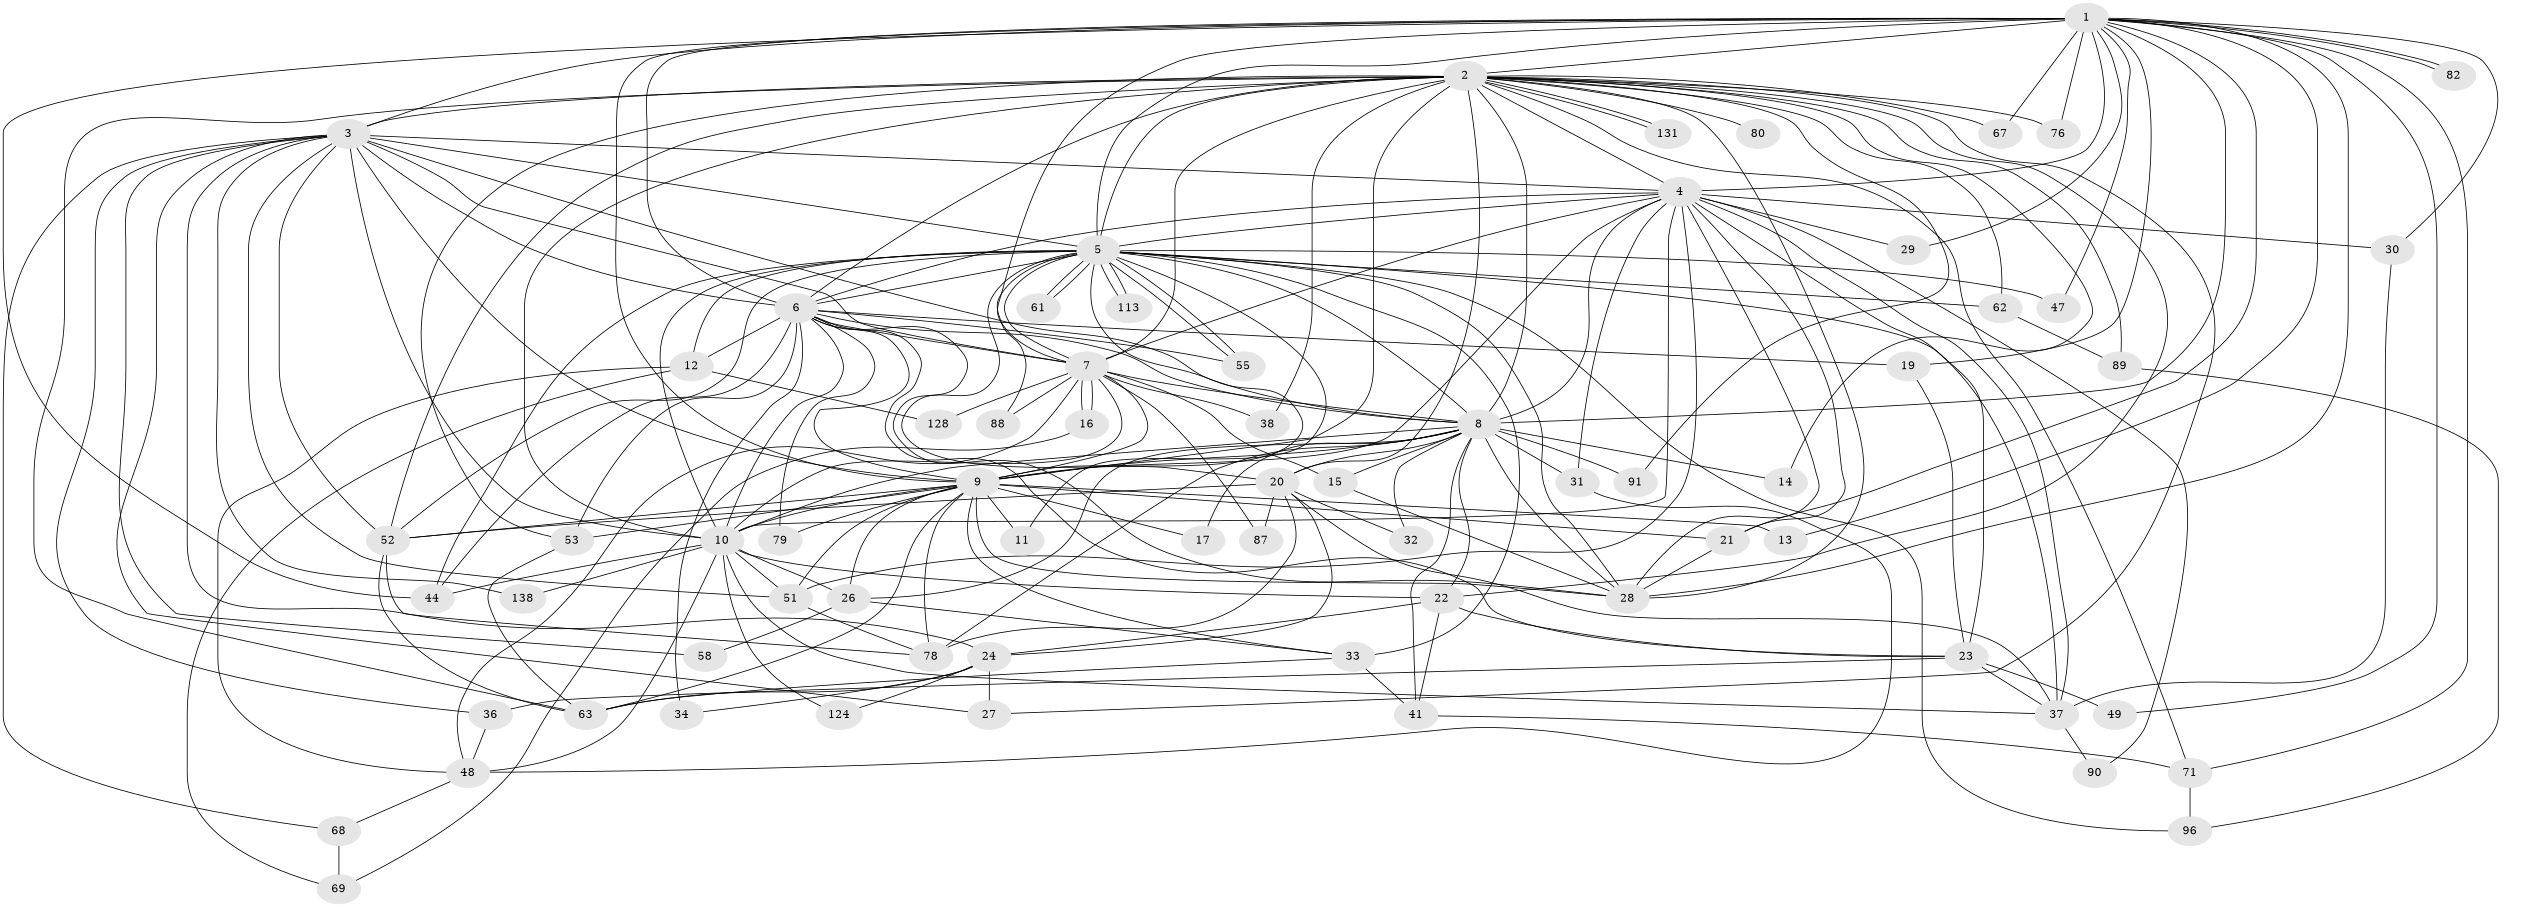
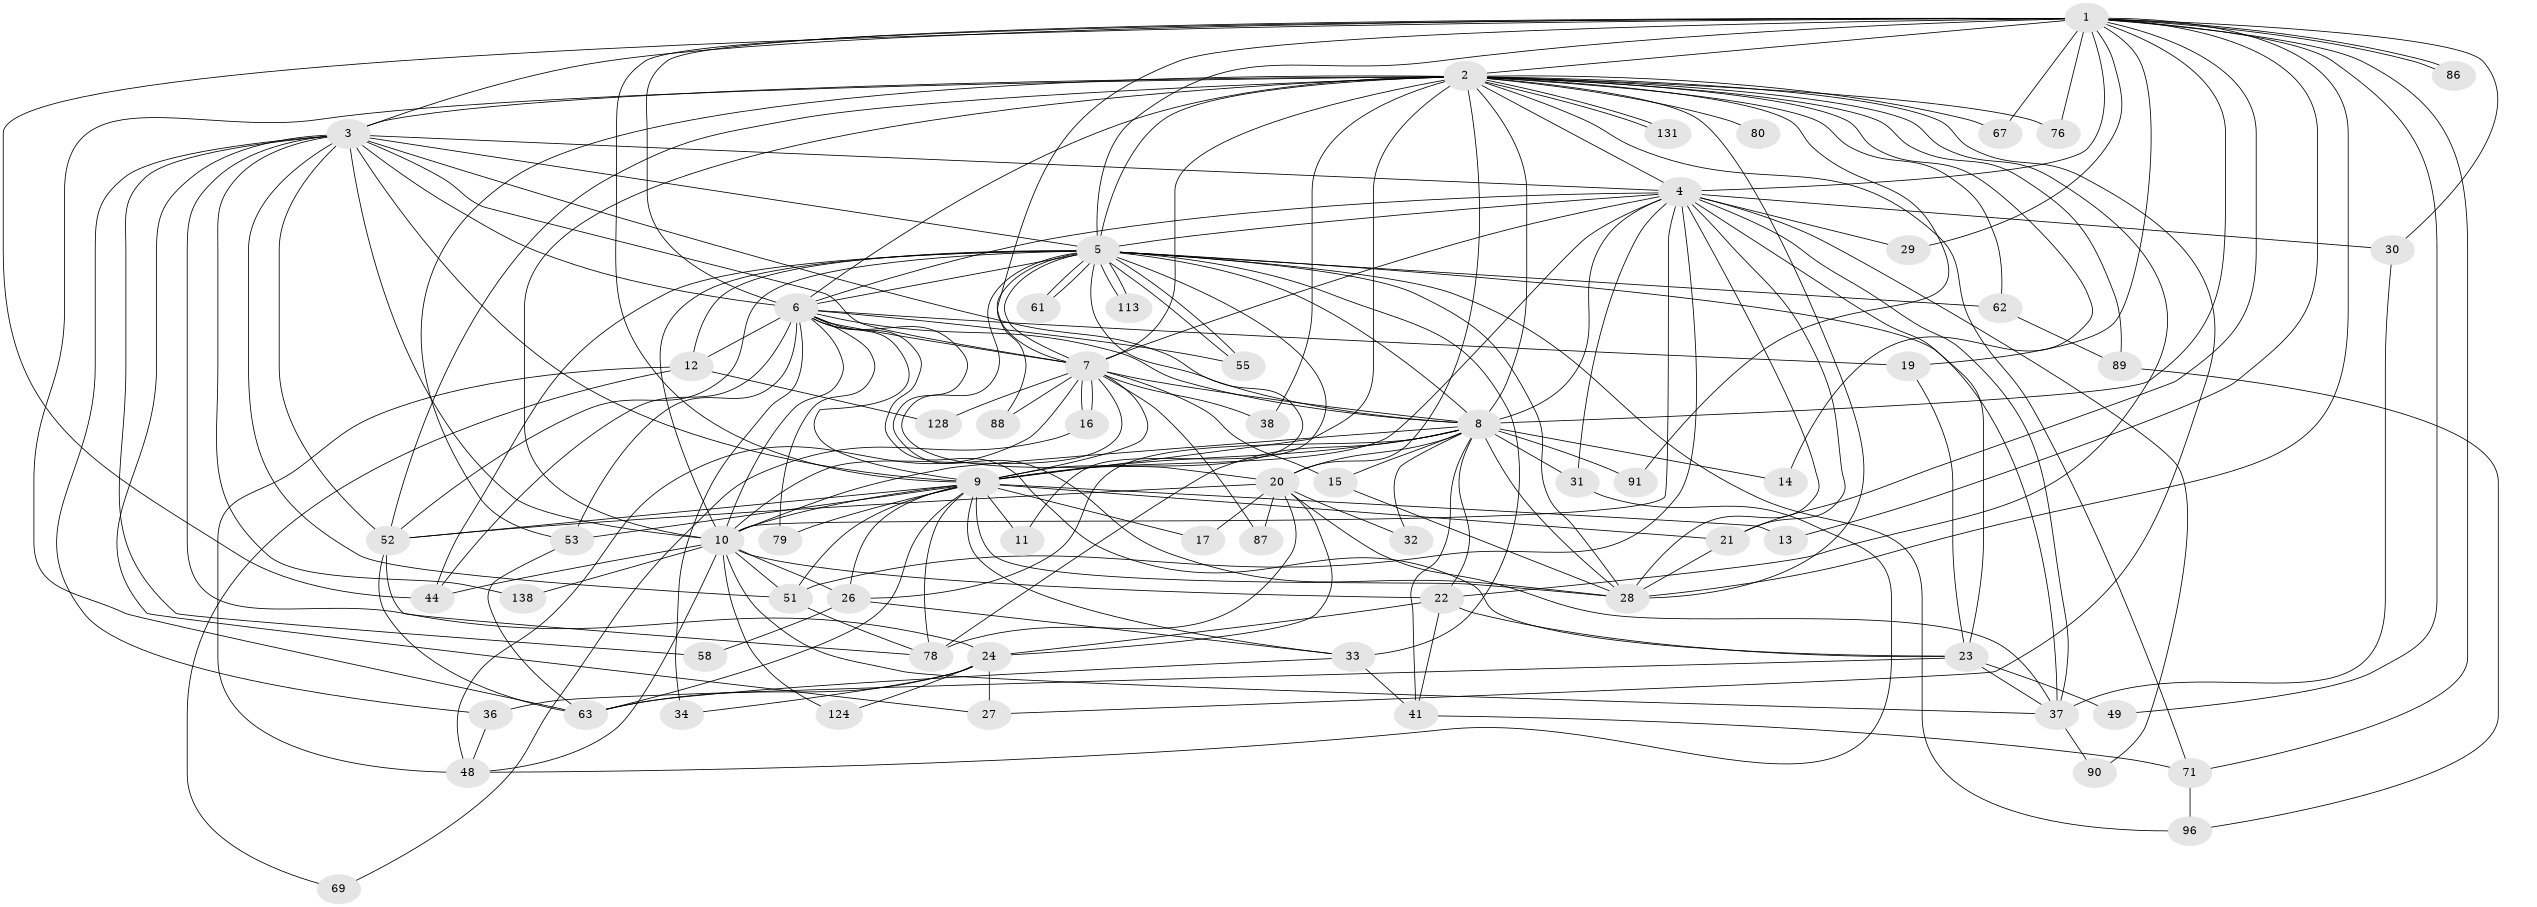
  graph {
    node [color=gray90 style=filled]
    2 [super="+60+75+43+130+112+125+136+97+25+103+107"]
    3
    4
    5
    6 [super="+50"]
    7
    8
    9 [super="+35+111+18+108+104+74+54+57+94+65+40"]
    10
    28 [super="+39+64+92+46"]
    67
    71 [super="+142"]
    76
    14
    20
    22 [super="+66+77"]
    27
    38
    52 [super="+83"]
    53
    62
    63 [super="+70+81"]
    80
    89
    91
    131
    1
    13
    19 [super="+106"]
    21
    29
    30
-   47
    49 [super="+119"]
-   82
+   82 [label=86]
    44 [super="+114"]
    24
    36
    51 [super="+95+99"]
    58
-   68 [super="+109"]
    138
    37 [super="+56+85"]
    23
    31
    90
    11
    12
    33 [super="+86"]
    55 [super="+121"]
    61
    88
    96 [super="+140"]
    113
    34
    n56 [label=79]
    15
    16
    48 [super="+93"]
    87
    128
    17
    26 [super="+126"]
    32
    41
    78 [super="+110"]
    124
    69
    2 -- 3
    2 -- 4
    2 -- 5
    2 -- 6 [weight=3]
    2 -- 7
    2 -- 8 [weight=2]
    2 -- 9 [weight=6]
    2 -- 10 [weight=4]
    2 -- 28
    2 -- 67
    2 -- 71
    2 -- 76
    2 -- 14
    2 -- 20
    2 -- 22
    2 -- 27
    2 -- 38
    2 -- 52
    2 -- 53
    2 -- 62
    2 -- 63
    2 -- 80 [weight=2]
    2 -- 89
    2 -- 91
    2 -- 131
    2 -- 131
    3 -- 4
    3 -- 5
    3 -- 6
    3 -- 7
    3 -- 8
    3 -- 9 [weight=2]
    3 -- 10
    3 -- 27
    3 -- 52
    3 -- 24
    3 -- 36
    3 -- 51
    3 -- 58
-   3 -- 68
    3 -- 138
    4 -- 5
    4 -- 6
    4 -- 7
    4 -- 8
    4 -- 9
    4 -- 10
    4 -- 28 [weight=2]
    4 -- 21
    4 -- 29
    4 -- 30
    4 -- 51
    4 -- 37
    4 -- 23
    4 -- 31
    4 -- 90
    5 -- 6
    5 -- 7
    5 -- 8
    5 -- 9 [weight=2]
    5 -- 10
    5 -- 28
    5 -- 20
    5 -- 52
    5 -- 62
-   5 -- 47
    5 -- 44
    5 -- 37
    5 -- 11
    5 -- 12
    5 -- 33
    5 -- 55
    5 -- 55
    5 -- 61
    5 -- 61
    5 -- 88
    5 -- 96
    5 -- 113
    5 -- 113
    6 -- 7
    6 -- 8
    6 -- 9
    6 -- 10
    6 -- 28
    6 -- 53
    6 -- 19
    6 -- 44
    6 -- 23
    6 -- 12
    6 -- 55
    6 -- 34
    6 -- n56
    7 -- 8
    7 -- 9
    7 -- 10
    7 -- 38
    7 -- 88
    7 -- 15
    7 -- 16
    7 -- 16
    7 -- 48
    7 -- 87
    7 -- 128
    8 -- 9 [weight=2]
    8 -- 10
    8 -- 28
    8 -- 14
    8 -- 20
    8 -- 22
    8 -- 91
    8 -- 31
    8 -- 15
-   8 -- 17
+   20 -- 17
    8 -- 26
    8 -- 32
    8 -- 41
    8 -- 78
    9 -- 10
    9 -- 28 [weight=4]
    9 -- 52 [weight=2]
    9 -- 53
    9 -- 63
    9 -- 13
    9 -- 21
    9 -- 51 [weight=2]
    9 -- 11
    9 -- 33
    9 -- n56
    9 -- 17
    9 -- 26
    9 -- 78
    10 -- 22
    10 -- 44
    10 -- 51
    10 -- 138
    10 -- 37
    10 -- 48
    10 -- 26
    10 -- 124
    71 -- 96
    20 -- 52
    20 -- 24
    20 -- 37
    20 -- 87
    20 -- 32
    20 -- 78
    22 -- 24
    22 -- 23
    22 -- 41
    52 -- 63
    52 -- 78
    53 -- 63
    62 -- 89
    89 -- 96
    1 -- 2 [weight=3]
    1 -- 3
    1 -- 4
    1 -- 5
    1 -- 6
    1 -- 7
    1 -- 8
    1 -- 9 [weight=4]
    1 -- 28 [weight=2]
    1 -- 67
    1 -- 71
    1 -- 76
    1 -- 13
    1 -- 19
    1 -- 21
    1 -- 29
    1 -- 30
-   1 -- 47
    1 -- 49
    1 -- 82
    1 -- 82
    1 -- 44
    19 -- 23
    21 -- 28
    30 -- 37
    24 -- 27
    24 -- 63
    24 -- 34
    24 -- 124
    36 -- 48
    51 -- 78
-   68 -- 69
    37 -- 90
    23 -- 49
    23 -- 36
    23 -- 37
    31 -- 48
    12 -- 48
    12 -- 128
    12 -- 69
    33 -- 63
    33 -- 41
    15 -- 28
    16 -- 69
-   48 -- 68
    26 -- 58
    26 -- 33
    41 -- 71
  }
